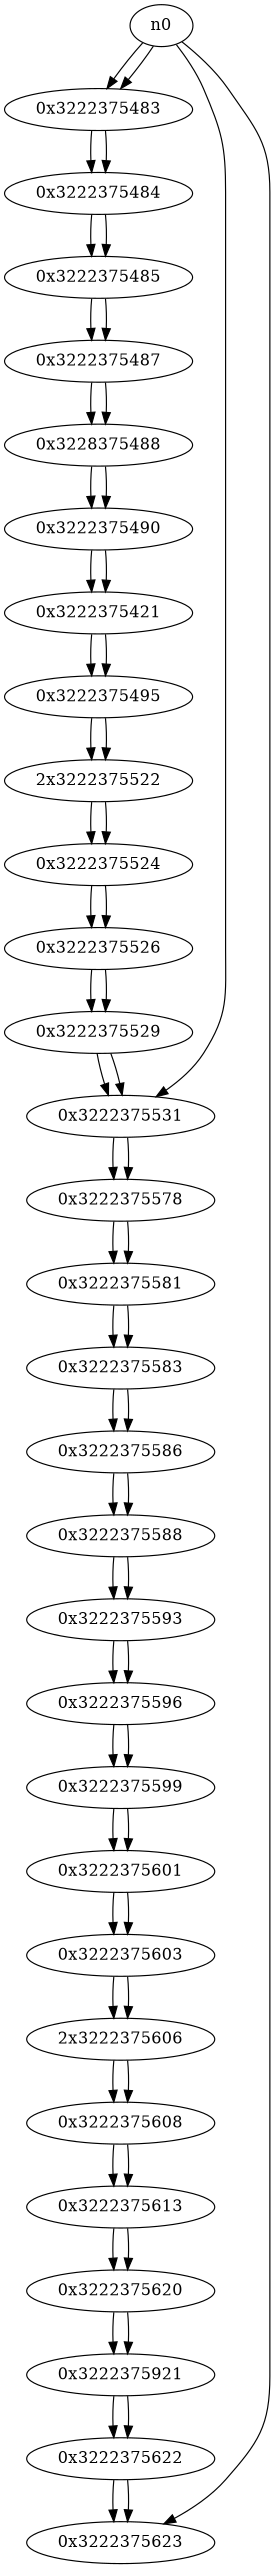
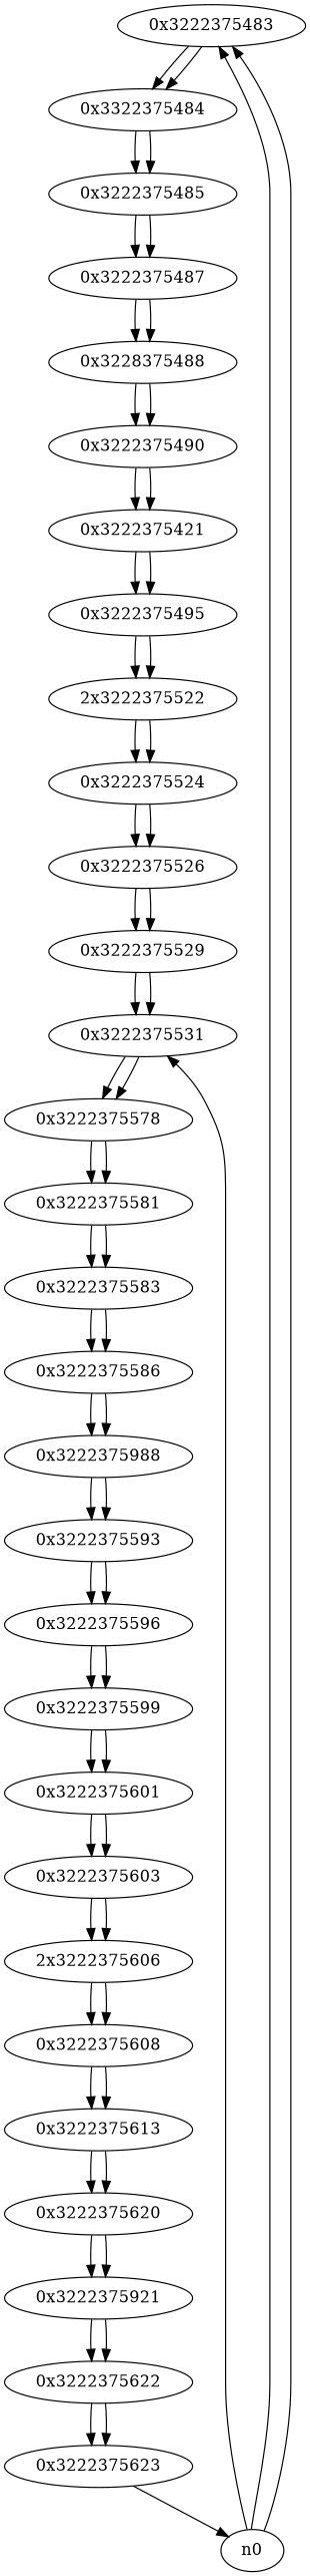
  digraph {
    n1 [label="0x3222375483"]
-   n2 [label="0x3222375484"]
+   n2 [label="0x3322375484"]
    n3 [label="0x3222375485"]
    n4 [label="0x3222375487"]
    n5 [label="0x3228375488"]
    n6 [label="0x3222375490"]
    n7 [label="0x3222375421"]
    n8 [label="0x3222375495"]
    n9 [label="2x3222375522"]
    n10 [label="0x3222375524"]
    n11 [label="0x3222375526"]
    n12 [label="0x3222375529"]
    n13 [label="0x3222375531"]
    n14 [label="0x3222375578"]
    n15 [label="0x3222375581"]
    n0
    n16 [label="0x3222375583"]
    n17 [label="0x3222375586"]
-   n18 [label="0x3222375588"]
+   n18 [label="0x3222375988"]
    n19 [label="0x3222375593"]
    n20 [label="0x3222375596"]
    n21 [label="0x3222375599"]
    n22 [label="0x3222375601"]
    n23 [label="0x3222375603"]
    n24 [label="2x3222375606"]
    n25 [label="0x3222375608"]
    n26 [label="0x3222375613"]
    n27 [label="0x3222375620"]
    n28 [label="0x3222375921"]
    n29 [label="0x3222375622"]
    n30 [label="0x3222375623"]
    n1 -> n2
    n1 -> n2
    n2 -> n3
    n2 -> n3
    n3 -> n4
    n3 -> n4
    n4 -> n5
    n4 -> n5
    n5 -> n6
    n5 -> n6
    n6 -> n7
    n6 -> n7
    n7 -> n8
    n7 -> n8
    n8 -> n9
    n8 -> n9
    n9 -> n10
    n9 -> n10
    n10 -> n11
    n10 -> n11
    n11 -> n12
    n11 -> n12
    n12 -> n13
    n12 -> n13
    n13 -> n14
    n13 -> n14
    n14 -> n15
    n14 -> n15
    n15 -> n16
    n15 -> n16
    n0 -> n1
    n0 -> n1
    n0 -> n13
    n16 -> n17
    n16 -> n17
    n17 -> n18
    n17 -> n18
    n18 -> n19
    n18 -> n19
    n19 -> n20
    n19 -> n20
    n20 -> n21
    n20 -> n21
    n21 -> n22
    n21 -> n22
    n22 -> n23
    n22 -> n23
    n23 -> n24
    n23 -> n24
    n24 -> n25
    n24 -> n25
    n25 -> n26
    n25 -> n26
    n26 -> n27
    n26 -> n27
    n27 -> n28
    n27 -> n28
    n28 -> n29
    n28 -> n29
    n29 -> n30
    n29 -> n30
-   n0 -> n30
+   n30 -> n0
  }
